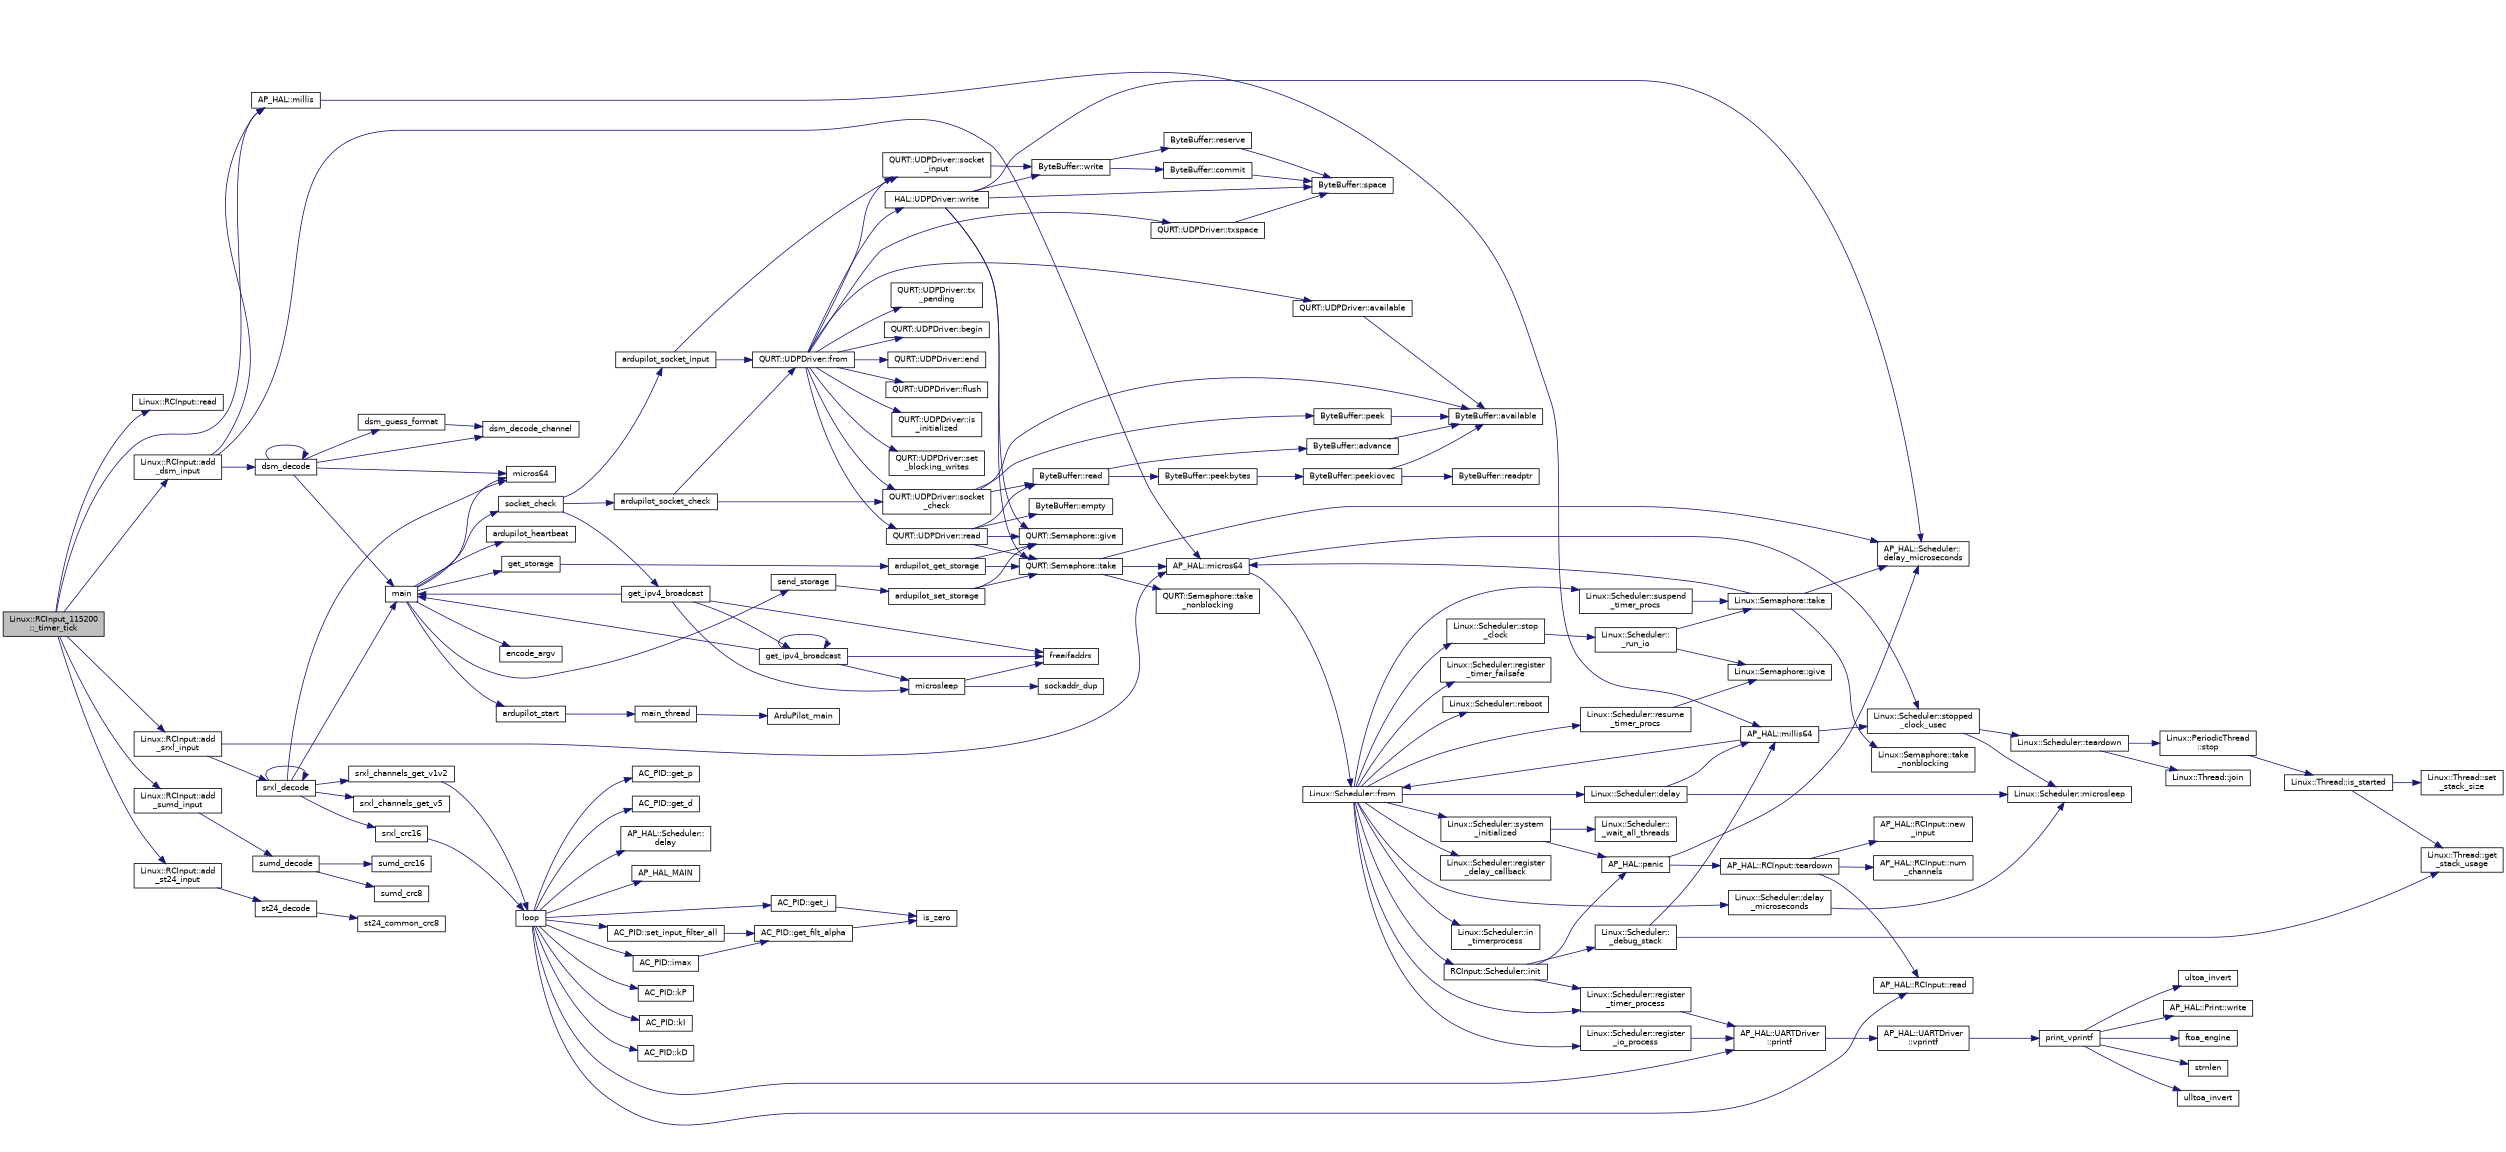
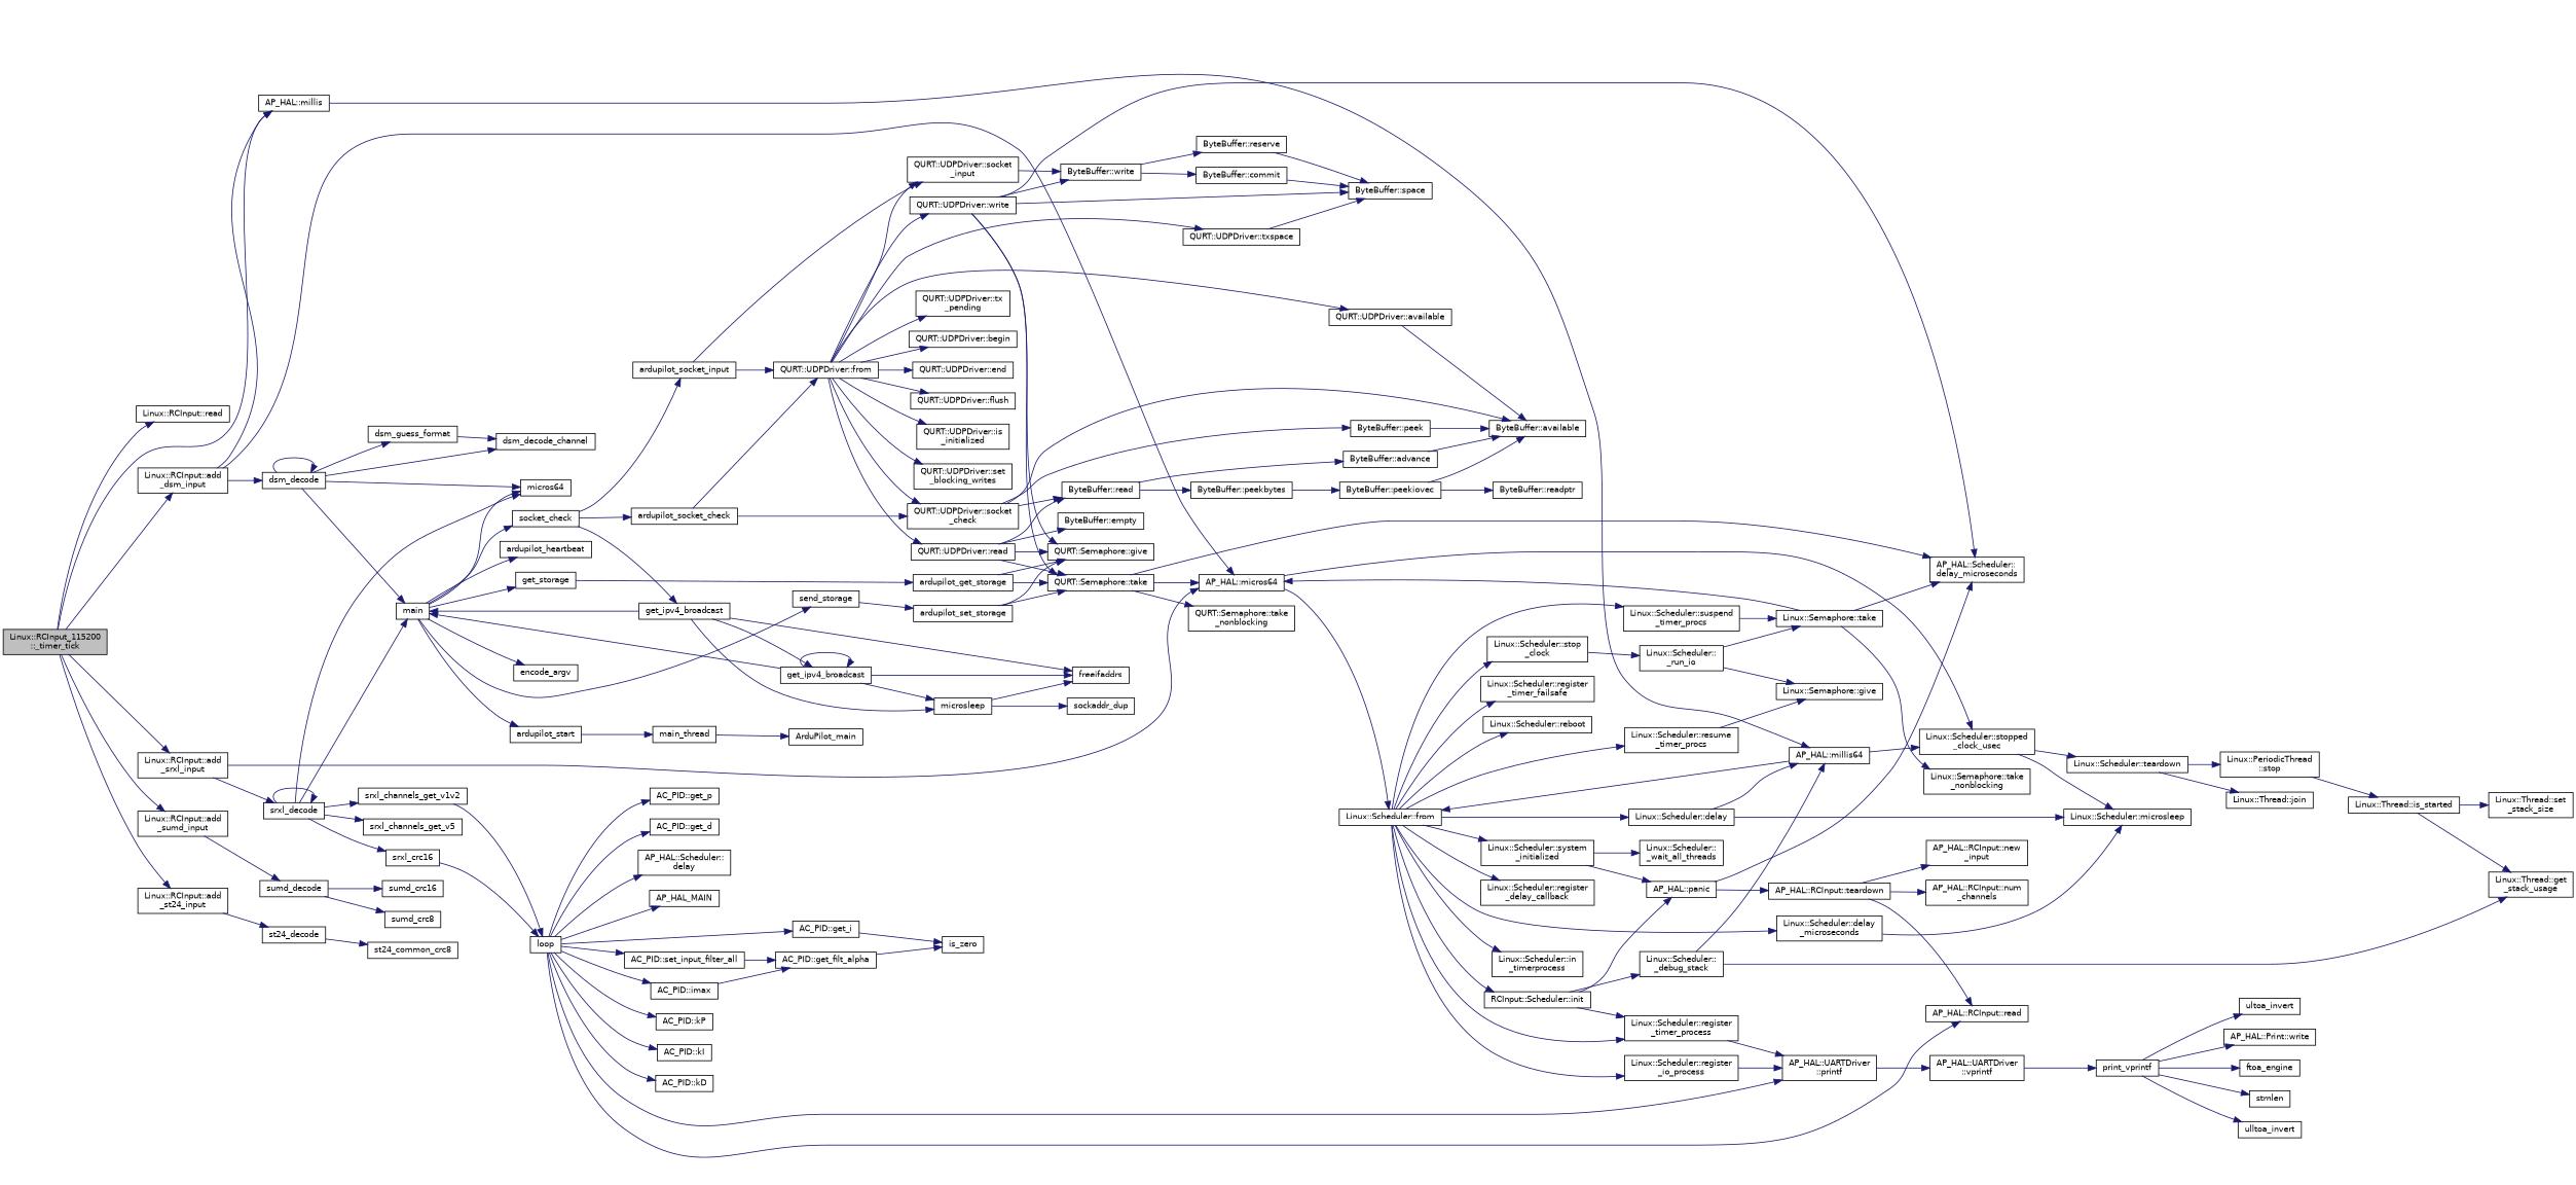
  digraph {
    rankdir=LR
    node [color=black fillcolor=white fontname=Helvetica fontsize=10 shape=record style=filled]
    edge [color=midnightblue fontname=Helvetica fontsize=10 labelfontname=Helvetica labelfontsize=10 style=solid]
    n1 [fillcolor=grey75 fontcolor=black height=0.2 label="Linux::RCInput_115200\l::_timer_tick" width=0.4]
    n2 [height=0.2 label="Linux::RCInput::read" width=0.4]
    n3 [height=0.2 label="Linux::RCInput::add\l_srxl_input" width=0.4]
    n4 [height=0.2 label="Linux::RCInput::add\l_sumd_input" width=0.4]
    n5 [height=0.2 label="Linux::RCInput::add\l_dsm_input" width=0.4]
    n6 [height=0.2 label="AP_HAL::millis" width=0.4]
    n7 [height=0.2 label="Linux::RCInput::add\l_st24_input" width=0.4]
    n8 [height=0.2 label="AP_HAL::micros64" width=0.4]
    n9 [height=0.2 label=srxl_decode width=0.4]
    n10 [height=0.2 label=sumd_decode width=0.4]
    n11 [height=0.2 label=dsm_decode width=0.4]
    n12 [height=0.2 label="AP_HAL::millis64" width=0.4]
    n13 [height=0.2 label=st24_decode width=0.4]
    n14 [height=0.2 label="Linux::Scheduler::from" width=0.4]
    n15 [height=0.2 label="Linux::Scheduler::stopped\l_clock_usec" width=0.4]
    n16 [height=0.2 label=srxl_crc16 width=0.4]
    n17 [height=0.2 label=srxl_channels_get_v1v2 width=0.4]
    n18 [height=0.2 label=srxl_channels_get_v5 width=0.4]
    n19 [height=0.2 label=micros64 width=0.4]
    n20 [height=0.2 label=main width=0.4]
    n21 [height=0.2 label="RCInput::Scheduler::init" width=0.4]
    n22 [height=0.2 label="Linux::Scheduler::register\l_timer_process" width=0.4]
    n23 [height=0.2 label="Linux::Scheduler::delay" width=0.4]
    n24 [height=0.2 label="Linux::Scheduler::delay\l_microseconds" width=0.4]
    n25 [height=0.2 label="Linux::Scheduler::register\l_delay_callback" width=0.4]
    n26 [height=0.2 label="Linux::Scheduler::register\l_io_process" width=0.4]
    n27 [height=0.2 label="Linux::Scheduler::suspend\l_timer_procs" width=0.4]
    n28 [height=0.2 label="Linux::Scheduler::resume\l_timer_procs" width=0.4]
    n29 [height=0.2 label="Linux::Scheduler::in\l_timerprocess" width=0.4]
    n30 [height=0.2 label="Linux::Scheduler::register\l_timer_failsafe" width=0.4]
    n31 [height=0.2 label="Linux::Scheduler::system\l_initialized" width=0.4]
    n32 [height=0.2 label="Linux::Scheduler::reboot" width=0.4]
    n33 [height=0.2 label="Linux::Scheduler::stop\l_clock" width=0.4]
    n34 [height=0.2 label="Linux::Scheduler::microsleep" width=0.4]
    n35 [height=0.2 label="Linux::Scheduler::teardown" width=0.4]
    n36 [height=0.2 label="AP_HAL::panic" width=0.4]
    n37 [height=0.2 label="Linux::Scheduler::\l_debug_stack" width=0.4]
    n38 [height=0.2 label="AP_HAL::UARTDriver\l::printf" width=0.4]
    n39 [height=0.2 label="Linux::Semaphore::take" width=0.4]
    n40 [height=0.2 label="Linux::Semaphore::give" width=0.4]
    n41 [height=0.2 label="Linux::Scheduler::\l_wait_all_threads" width=0.4]
    n42 [height=0.2 label="Linux::Scheduler::\l_run_io" width=0.4]
    n43 [height=0.2 label="AP_HAL::RCInput::teardown" width=0.4]
    n44 [height=0.2 label="AP_HAL::Scheduler::\ldelay_microseconds" width=0.4]
    n45 [height=0.2 label="Linux::Thread::get\l_stack_usage" width=0.4]
    n46 [height=0.2 label="AP_HAL::RCInput::new\l_input" width=0.4]
    n47 [height=0.2 label="AP_HAL::RCInput::num\l_channels" width=0.4]
    n48 [height=0.2 label="AP_HAL::RCInput::read" width=0.4]
    n49 [height=0.2 label="AP_HAL::UARTDriver\l::vprintf" width=0.4]
    n50 [height=0.2 label=print_vprintf width=0.4]
    n51 [height=0.2 label="AP_HAL::Print::write" width=0.4]
    n52 [height=0.2 label=ftoa_engine width=0.4]
    n53 [height=0.2 label=strnlen width=0.4]
    n54 [height=0.2 label=ulltoa_invert width=0.4]
    n55 [height=0.2 label=ultoa_invert width=0.4]
    n56 [height=0.2 label="Linux::PeriodicThread\l::stop" width=0.4]
    n57 [height=0.2 label="Linux::Thread::join" width=0.4]
    n58 [height=0.2 label="Linux::Thread::is_started" width=0.4]
    n59 [height=0.2 label="Linux::Thread::set\l_stack_size" width=0.4]
    n60 [height=0.2 label="Linux::Semaphore::take\l_nonblocking" width=0.4]
    n61 [height=0.2 label=loop width=0.4]
    n62 [height=0.2 label=send_storage width=0.4]
    n63 [height=0.2 label=encode_argv width=0.4]
    n64 [height=0.2 label=ardupilot_start width=0.4]
    n65 [height=0.2 label=ardupilot_heartbeat width=0.4]
    n66 [height=0.2 label=get_storage width=0.4]
    n67 [height=0.2 label=socket_check width=0.4]
    n68 [height=0.2 label="AC_PID::kP" width=0.4]
    n69 [height=0.2 label="AC_PID::kI" width=0.4]
    n70 [height=0.2 label="AC_PID::kD" width=0.4]
    n71 [height=0.2 label="AC_PID::imax" width=0.4]
    n72 [height=0.2 label="AC_PID::set_input_filter_all" width=0.4]
    n73 [height=0.2 label="AC_PID::get_p" width=0.4]
    n74 [height=0.2 label="AC_PID::get_i" width=0.4]
    n75 [height=0.2 label="AC_PID::get_d" width=0.4]
    n76 [height=0.2 label="AP_HAL::Scheduler::\ldelay" width=0.4]
    n77 [height=0.2 label=AP_HAL_MAIN width=0.4]
    n78 [height=0.2 label="AC_PID::get_filt_alpha" width=0.4]
    n79 [height=0.2 label=is_zero width=0.4]
    n80 [height=0.2 label=ardupilot_set_storage width=0.4]
    n81 [height=0.2 label=main_thread width=0.4]
    n82 [height=0.2 label=ardupilot_get_storage width=0.4]
    n83 [height=0.2 label=ardupilot_socket_input width=0.4]
    n84 [height=0.2 label=get_ipv4_broadcast width=0.4]
    n85 [height=0.2 label=ardupilot_socket_check width=0.4]
    n86 [height=0.2 label="QURT::Semaphore::take" width=0.4]
    n87 [height=0.2 label="QURT::Semaphore::give" width=0.4]
    n88 [height=0.2 label="QURT::Semaphore::take\l_nonblocking" width=0.4]
    n89 [height=0.2 label=ArduPilot_main width=0.4]
    n90 [height=0.2 label="QURT::UDPDriver::from" width=0.4]
    n91 [height=0.2 label="QURT::UDPDriver::socket\l_input" width=0.4]
    n92 [height=0.2 label=microsleep width=0.4]
    n93 [height=0.2 label=freeifaddrs width=0.4]
    n94 [height=0.2 label=get_ipv4_broadcast width=0.4]
    n95 [height=0.2 label="QURT::UDPDriver::socket\l_check" width=0.4]
    n96 [height=0.2 label="QURT::UDPDriver::begin" width=0.4]
    n97 [height=0.2 label="QURT::UDPDriver::end" width=0.4]
    n98 [height=0.2 label="QURT::UDPDriver::flush" width=0.4]
    n99 [height=0.2 label="QURT::UDPDriver::is\l_initialized" width=0.4]
    n100 [height=0.2 label="QURT::UDPDriver::set\l_blocking_writes" width=0.4]
    n101 [height=0.2 label="QURT::UDPDriver::tx\l_pending" width=0.4]
    n102 [height=0.2 label="QURT::UDPDriver::available" width=0.4]
    n103 [height=0.2 label="QURT::UDPDriver::txspace" width=0.4]
    n104 [height=0.2 label="QURT::UDPDriver::read" width=0.4]
-   n105 [height=0.2 label="HAL::UDPDriver::write" width=0.4]
+   n105 [height=0.2 label="QURT::UDPDriver::write" width=0.4]
    n106 [height=0.2 label="ByteBuffer::write" width=0.4]
    n107 [height=0.2 label="ByteBuffer::available" width=0.4]
    n108 [height=0.2 label="ByteBuffer::space" width=0.4]
    n109 [height=0.2 label="ByteBuffer::empty" width=0.4]
    n110 [height=0.2 label="ByteBuffer::read" width=0.4]
    n111 [height=0.2 label="ByteBuffer::peek" width=0.4]
    n112 [height=0.2 label="ByteBuffer::peekbytes" width=0.4]
    n113 [height=0.2 label="ByteBuffer::advance" width=0.4]
    n114 [height=0.2 label="ByteBuffer::peekiovec" width=0.4]
    n115 [height=0.2 label="ByteBuffer::readptr" width=0.4]
    n116 [height=0.2 label="ByteBuffer::reserve" width=0.4]
    n117 [height=0.2 label="ByteBuffer::commit" width=0.4]
    n118 [height=0.2 label=sockaddr_dup width=0.4]
    n119 [height=0.2 label=sumd_crc16 width=0.4]
    n120 [height=0.2 label=sumd_crc8 width=0.4]
    n121 [height=0.2 label=dsm_guess_format width=0.4]
    n122 [height=0.2 label=dsm_decode_channel width=0.4]
    n123 [height=0.2 label=st24_common_crc8 width=0.4]
    n1 -> n2
    n1 -> n3
    n1 -> n4
    n1 -> n5
    n1 -> n6
    n1 -> n7
    n3 -> n8
    n3 -> n9
    n4 -> n10
    n5 -> n6
    n5 -> n8
    n5 -> n11
    n6 -> n12
    n7 -> n13
    n8 -> n14
    n8 -> n15
    n9 -> n9
    n9 -> n16
    n9 -> n17
    n9 -> n18
    n9 -> n19
    n9 -> n20
    n10 -> n119
    n10 -> n120
    n11 -> n11
    n11 -> n19
    n11 -> n20
    n11 -> n121
    n11 -> n122
    n12 -> n14
    n12 -> n15
    n13 -> n123
    n14 -> n21
    n14 -> n22
    n14 -> n23
    n14 -> n24
    n14 -> n25
    n14 -> n26
    n14 -> n27
    n14 -> n28
    n14 -> n29
    n14 -> n30
    n14 -> n31
    n14 -> n32
    n14 -> n33
    n15 -> n34
    n15 -> n35
    n16 -> n61
    n17 -> n61
    n20 -> n19
    n20 -> n62
    n20 -> n63
    n20 -> n64
    n20 -> n65
    n20 -> n66
    n20 -> n67
    n21 -> n22
    n21 -> n36
    n21 -> n37
    n22 -> n38
    n23 -> n12
    n23 -> n34
    n24 -> n34
    n26 -> n38
    n27 -> n39
    n28 -> n40
    n31 -> n36
    n31 -> n41
    n33 -> n42
    n35 -> n56
    n35 -> n57
    n36 -> n43
    n36 -> n44
    n37 -> n12
    n37 -> n45
    n38 -> n49
    n39 -> n8
    n39 -> n44
    n39 -> n60
    n42 -> n39
    n42 -> n40
    n43 -> n46
    n43 -> n47
    n43 -> n48
    n49 -> n50
    n50 -> n51
    n50 -> n52
    n50 -> n53
    n50 -> n54
    n50 -> n55
    n56 -> n58
    n58 -> n45
    n58 -> n59
    n61 -> n38
    n61 -> n48
    n61 -> n68
    n61 -> n69
    n61 -> n70
    n61 -> n71
    n61 -> n72
    n61 -> n73
    n61 -> n74
    n61 -> n75
    n61 -> n76
    n61 -> n77
    n62 -> n80
    n64 -> n81
    n66 -> n82
    n67 -> n83
    n67 -> n84
    n67 -> n85
    n71 -> n78
    n72 -> n78
    n74 -> n79
    n78 -> n79
    n80 -> n86
    n80 -> n87
    n81 -> n89
    n82 -> n86
    n82 -> n87
    n83 -> n90
    n83 -> n91
    n84 -> n20
    n84 -> n92
    n84 -> n93
    n84 -> n94
    n85 -> n90
    n85 -> n95
    n86 -> n8
    n86 -> n44
    n86 -> n88
    n90 -> n91
    n90 -> n95
    n90 -> n96
    n90 -> n97
    n90 -> n98
    n90 -> n99
    n90 -> n100
    n90 -> n101
    n90 -> n102
    n90 -> n103
    n90 -> n104
    n90 -> n105
    n91 -> n106
    n92 -> n93
    n92 -> n118
    n94 -> n20
    n94 -> n92
    n94 -> n93
    n94 -> n94
    n95 -> n107
    n95 -> n110
    n95 -> n111
    n102 -> n107
    n103 -> n108
    n104 -> n86
    n104 -> n87
    n104 -> n109
    n104 -> n110
    n105 -> n44
    n105 -> n86
    n105 -> n87
    n105 -> n106
    n105 -> n108
    n106 -> n116
    n106 -> n117
    n110 -> n112
    n110 -> n113
    n111 -> n107
    n112 -> n114
    n113 -> n107
    n114 -> n107
    n114 -> n115
    n116 -> n108
    n117 -> n108
    n121 -> n122
  }
